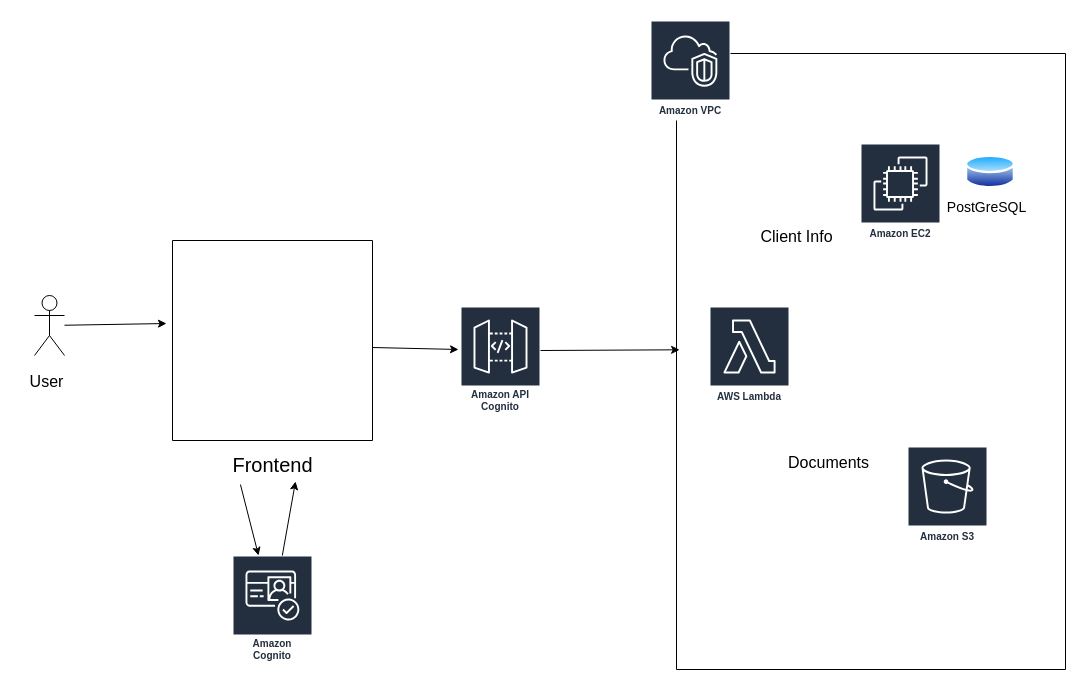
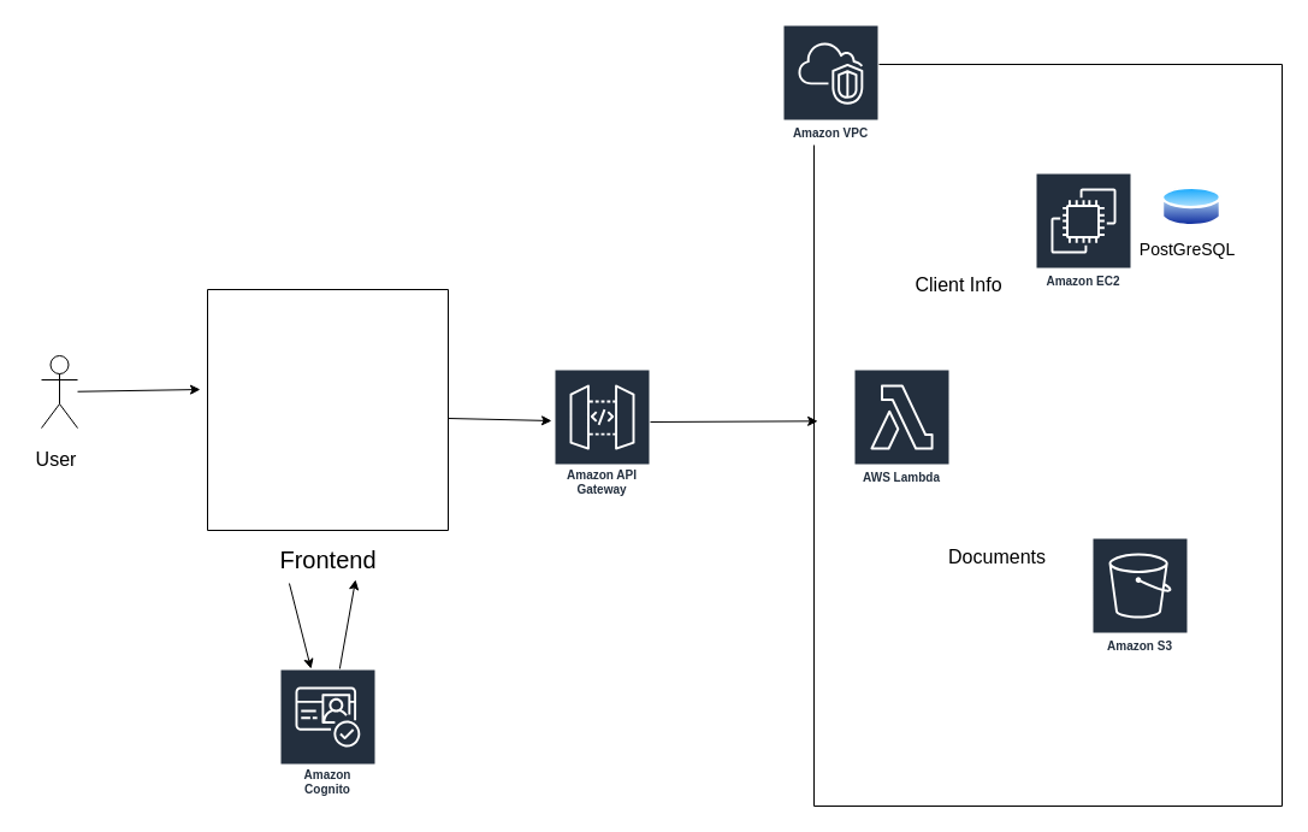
  <mxCell id="0" />
  <mxCell id="1" parent="0" />
- <mxCell id="2" value="Amazon API Cognito" style="sketch=0;outlineConnect=0;fontColor=#232F3E;gradientColor=none;strokeColor=#ffffff;fillColor=#232F3E;dashed=0;verticalLabelPosition=middle;verticalAlign=bottom;align=center;html=1;whiteSpace=wrap;fontSize=10;fontStyle=1;spacing=3;shape=mxgraph.aws4.productIcon;prIcon=mxgraph.aws4.api_gateway;" vertex="1" parent="1"><mxGeometry x="460" y="306" width="80" height="110" as="geometry" /></mxCell>
+ <mxCell id="2" value="Amazon API Gateway" style="sketch=0;outlineConnect=0;fontColor=#232F3E;gradientColor=none;strokeColor=#ffffff;fillColor=#232F3E;dashed=0;verticalLabelPosition=middle;verticalAlign=bottom;align=center;html=1;whiteSpace=wrap;fontSize=10;fontStyle=1;spacing=3;shape=mxgraph.aws4.productIcon;prIcon=mxgraph.aws4.api_gateway;" vertex="1" parent="1"><mxGeometry x="460" y="306" width="80" height="110" as="geometry" /></mxCell>
  <mxCell id="3" value="Amazon Cognito" style="sketch=0;outlineConnect=0;fontColor=#232F3E;gradientColor=none;strokeColor=#ffffff;fillColor=#232F3E;dashed=0;verticalLabelPosition=middle;verticalAlign=bottom;align=center;html=1;whiteSpace=wrap;fontSize=10;fontStyle=1;spacing=3;shape=mxgraph.aws4.productIcon;prIcon=mxgraph.aws4.cognito;" vertex="1" parent="1"><mxGeometry x="232" y="555" width="80" height="110" as="geometry" /></mxCell>
  <mxCell id="4" value="" style="swimlane;startSize=0;" vertex="1" parent="1"><mxGeometry x="676" y="53" width="389" height="616" as="geometry" /></mxCell>
  <mxCell id="5" value="AWS Lambda" style="sketch=0;outlineConnect=0;fontColor=#232F3E;gradientColor=none;strokeColor=#ffffff;fillColor=#232F3E;dashed=0;verticalLabelPosition=middle;verticalAlign=bottom;align=center;html=1;whiteSpace=wrap;fontSize=10;fontStyle=1;spacing=3;shape=mxgraph.aws4.productIcon;prIcon=mxgraph.aws4.lambda;" vertex="1" parent="4"><mxGeometry x="33" y="253" width="80" height="100" as="geometry" /></mxCell>
  <mxCell id="6" value="" style="group" vertex="1" connectable="0" parent="4"><mxGeometry x="184" y="90" width="174" height="100" as="geometry" /></mxCell>
  <mxCell id="7" value="Amazon EC2" style="sketch=0;outlineConnect=0;fontColor=#232F3E;gradientColor=none;strokeColor=#ffffff;fillColor=#232F3E;dashed=0;verticalLabelPosition=middle;verticalAlign=bottom;align=center;html=1;whiteSpace=wrap;fontSize=10;fontStyle=1;spacing=3;shape=mxgraph.aws4.productIcon;prIcon=mxgraph.aws4.ec2;" vertex="1" parent="6"><mxGeometry width="80" height="100" as="geometry" /></mxCell>
  <mxCell id="8" value="" style="group" vertex="1" connectable="0" parent="6"><mxGeometry x="80" y="10" width="94" height="68" as="geometry" /></mxCell>
  <mxCell id="9" value="" style="image;aspect=fixed;perimeter=ellipsePerimeter;html=1;align=center;shadow=0;dashed=0;spacingTop=3;image=img/lib/active_directory/database.svg;" vertex="1" parent="8"><mxGeometry x="25" width="50" height="37" as="geometry" /></mxCell>
  <mxCell id="10" value="&lt;font style=&quot;font-size: 14px;&quot;&gt;PostGreSQL&lt;/font&gt;" style="text;html=1;align=center;verticalAlign=middle;resizable=0;points=[];autosize=1;strokeColor=none;fillColor=none;" vertex="1" parent="8"><mxGeometry x="-3" y="39" width="97" height="29" as="geometry" /></mxCell>
  <mxCell id="11" value="Amazon S3" style="sketch=0;outlineConnect=0;fontColor=#232F3E;gradientColor=none;strokeColor=#ffffff;fillColor=#232F3E;dashed=0;verticalLabelPosition=middle;verticalAlign=bottom;align=center;html=1;whiteSpace=wrap;fontSize=10;fontStyle=1;spacing=3;shape=mxgraph.aws4.productIcon;prIcon=mxgraph.aws4.s3;" vertex="1" parent="4"><mxGeometry x="231" y="393" width="80" height="100" as="geometry" /></mxCell>
  <mxCell id="12" value="Amazon VPC" style="sketch=0;outlineConnect=0;fontColor=#232F3E;gradientColor=none;strokeColor=#ffffff;fillColor=#232F3E;dashed=0;verticalLabelPosition=middle;verticalAlign=bottom;align=center;html=1;whiteSpace=wrap;fontSize=10;fontStyle=1;spacing=3;shape=mxgraph.aws4.productIcon;prIcon=mxgraph.aws4.vpc;" vertex="1" parent="4"><mxGeometry x="-26" y="-33" width="80" height="100" as="geometry" /></mxCell>
  <mxCell id="13" value="Documents" style="text;html=1;align=center;verticalAlign=middle;resizable=0;points=[];autosize=1;strokeColor=none;fillColor=none;fontSize=16;" vertex="1" parent="4"><mxGeometry x="102" y="393" width="99" height="31" as="geometry" /></mxCell>
  <mxCell id="14" value="Client Info" style="text;html=1;align=center;verticalAlign=middle;resizable=0;points=[];autosize=1;strokeColor=none;fillColor=none;fontSize=16;" vertex="1" parent="4"><mxGeometry x="75" y="167" width="90" height="31" as="geometry" /></mxCell>
  <mxCell id="15" value="" style="group" vertex="1" connectable="0" parent="1"><mxGeometry x="172" y="240" width="200" height="242" as="geometry" /></mxCell>
  <mxCell id="16" value="" style="swimlane;startSize=0;" vertex="1" parent="15"><mxGeometry width="200" height="200" as="geometry" /></mxCell>
  <mxCell id="17" value="" style="shape=image;html=1;verticalAlign=top;verticalLabelPosition=bottom;labelBackgroundColor=#ffffff;imageAspect=0;aspect=fixed;image=https://cdn1.iconfinder.com/data/icons/bootstrap-vol-3/16/filetype-html-128.png" vertex="1" parent="16"><mxGeometry x="36" y="34" width="128" height="128" as="geometry" /></mxCell>
  <mxCell id="18" value="Frontend" style="text;html=1;align=center;verticalAlign=middle;resizable=0;points=[];autosize=1;strokeColor=none;fillColor=none;fontSize=20;" vertex="1" parent="15"><mxGeometry x="51" y="206" width="98" height="36" as="geometry" /></mxCell>
  <mxCell id="19" value="" style="endArrow=classic;html=1;rounded=0;entryX=-0.03;entryY=0.415;entryDx=0;entryDy=0;entryPerimeter=0;" edge="1" parent="1" source="25" target="16"><mxGeometry width="50" height="50" relative="1" as="geometry"><mxPoint x="414" y="421" as="sourcePoint" /><mxPoint x="464" y="371" as="targetPoint" /></mxGeometry></mxCell>
  <mxCell id="20" value="" style="endArrow=classic;html=1;rounded=0;exitX=1;exitY=0.535;exitDx=0;exitDy=0;exitPerimeter=0;" edge="1" parent="1" source="16"><mxGeometry width="50" height="50" relative="1" as="geometry"><mxPoint x="375" y="345" as="sourcePoint" /><mxPoint x="458" y="349" as="targetPoint" /></mxGeometry></mxCell>
  <mxCell id="21" value="" style="endArrow=classic;html=1;rounded=0;exitX=1;exitY=0.4;exitDx=0;exitDy=0;exitPerimeter=0;entryX=0.008;entryY=0.481;entryDx=0;entryDy=0;entryPerimeter=0;" edge="1" parent="1" source="2" target="4"><mxGeometry width="50" height="50" relative="1" as="geometry"><mxPoint x="414" y="421" as="sourcePoint" /><mxPoint x="464" y="371" as="targetPoint" /></mxGeometry></mxCell>
  <mxCell id="22" value="" style="endArrow=classic;html=1;rounded=0;exitX=0.173;exitY=1.056;exitDx=0;exitDy=0;exitPerimeter=0;" edge="1" parent="1" source="18" target="3"><mxGeometry width="50" height="50" relative="1" as="geometry"><mxPoint x="468" y="328" as="sourcePoint" /><mxPoint x="518" y="278" as="targetPoint" /></mxGeometry></mxCell>
  <mxCell id="23" value="" style="endArrow=classic;html=1;rounded=0;entryX=0.735;entryY=0.972;entryDx=0;entryDy=0;entryPerimeter=0;" edge="1" parent="1" source="3" target="18"><mxGeometry width="50" height="50" relative="1" as="geometry"><mxPoint x="468" y="328" as="sourcePoint" /><mxPoint x="518" y="278" as="targetPoint" /></mxGeometry></mxCell>
  <mxCell id="24" value="" style="group" vertex="1" connectable="0" parent="1"><mxGeometry x="20" y="295" width="52" height="101" as="geometry" /></mxCell>
  <mxCell id="25" value="Actor" style="shape=umlActor;verticalLabelPosition=bottom;verticalAlign=top;html=1;outlineConnect=0;fontColor=none;noLabel=1;" vertex="1" parent="24"><mxGeometry x="14" width="30" height="60" as="geometry" /></mxCell>
  <mxCell id="26" value="User" style="text;html=1;align=center;verticalAlign=middle;resizable=0;points=[];autosize=1;strokeColor=none;fillColor=none;fontSize=16;" vertex="1" parent="24"><mxGeometry y="70" width="52" height="31" as="geometry" /></mxCell>
